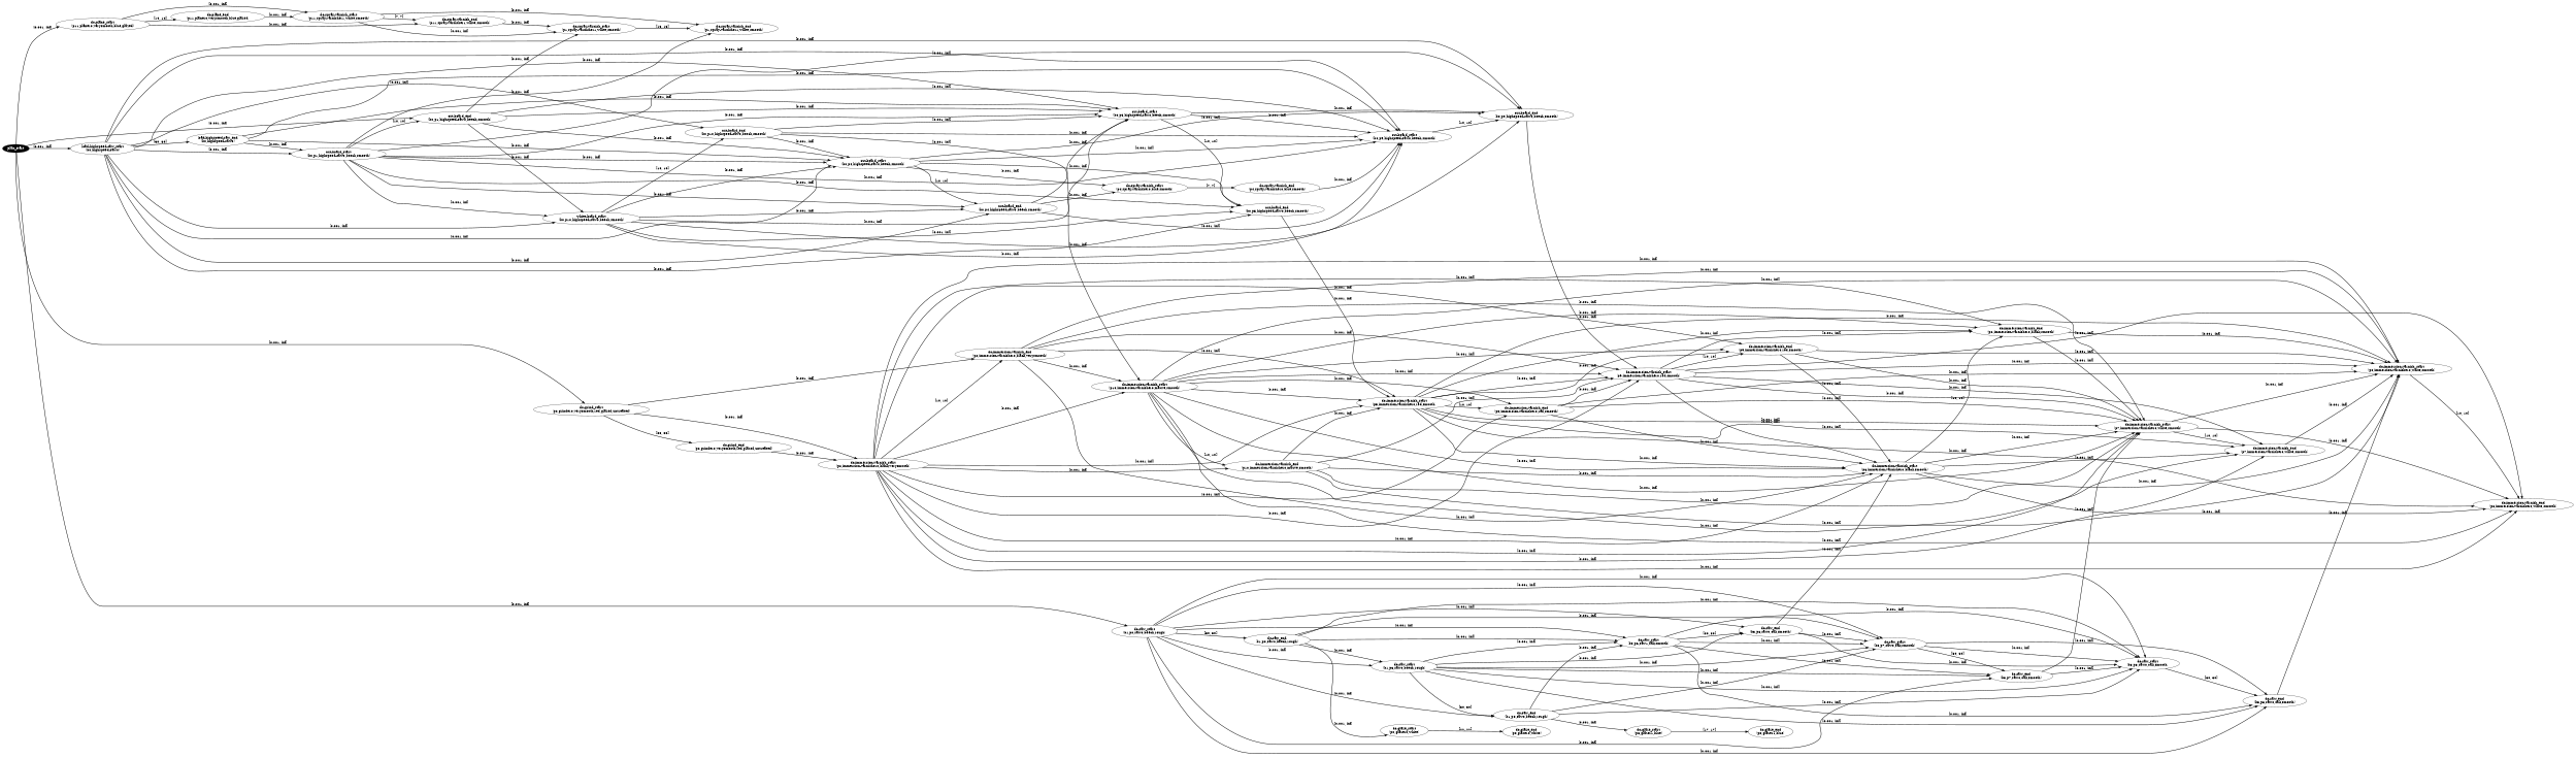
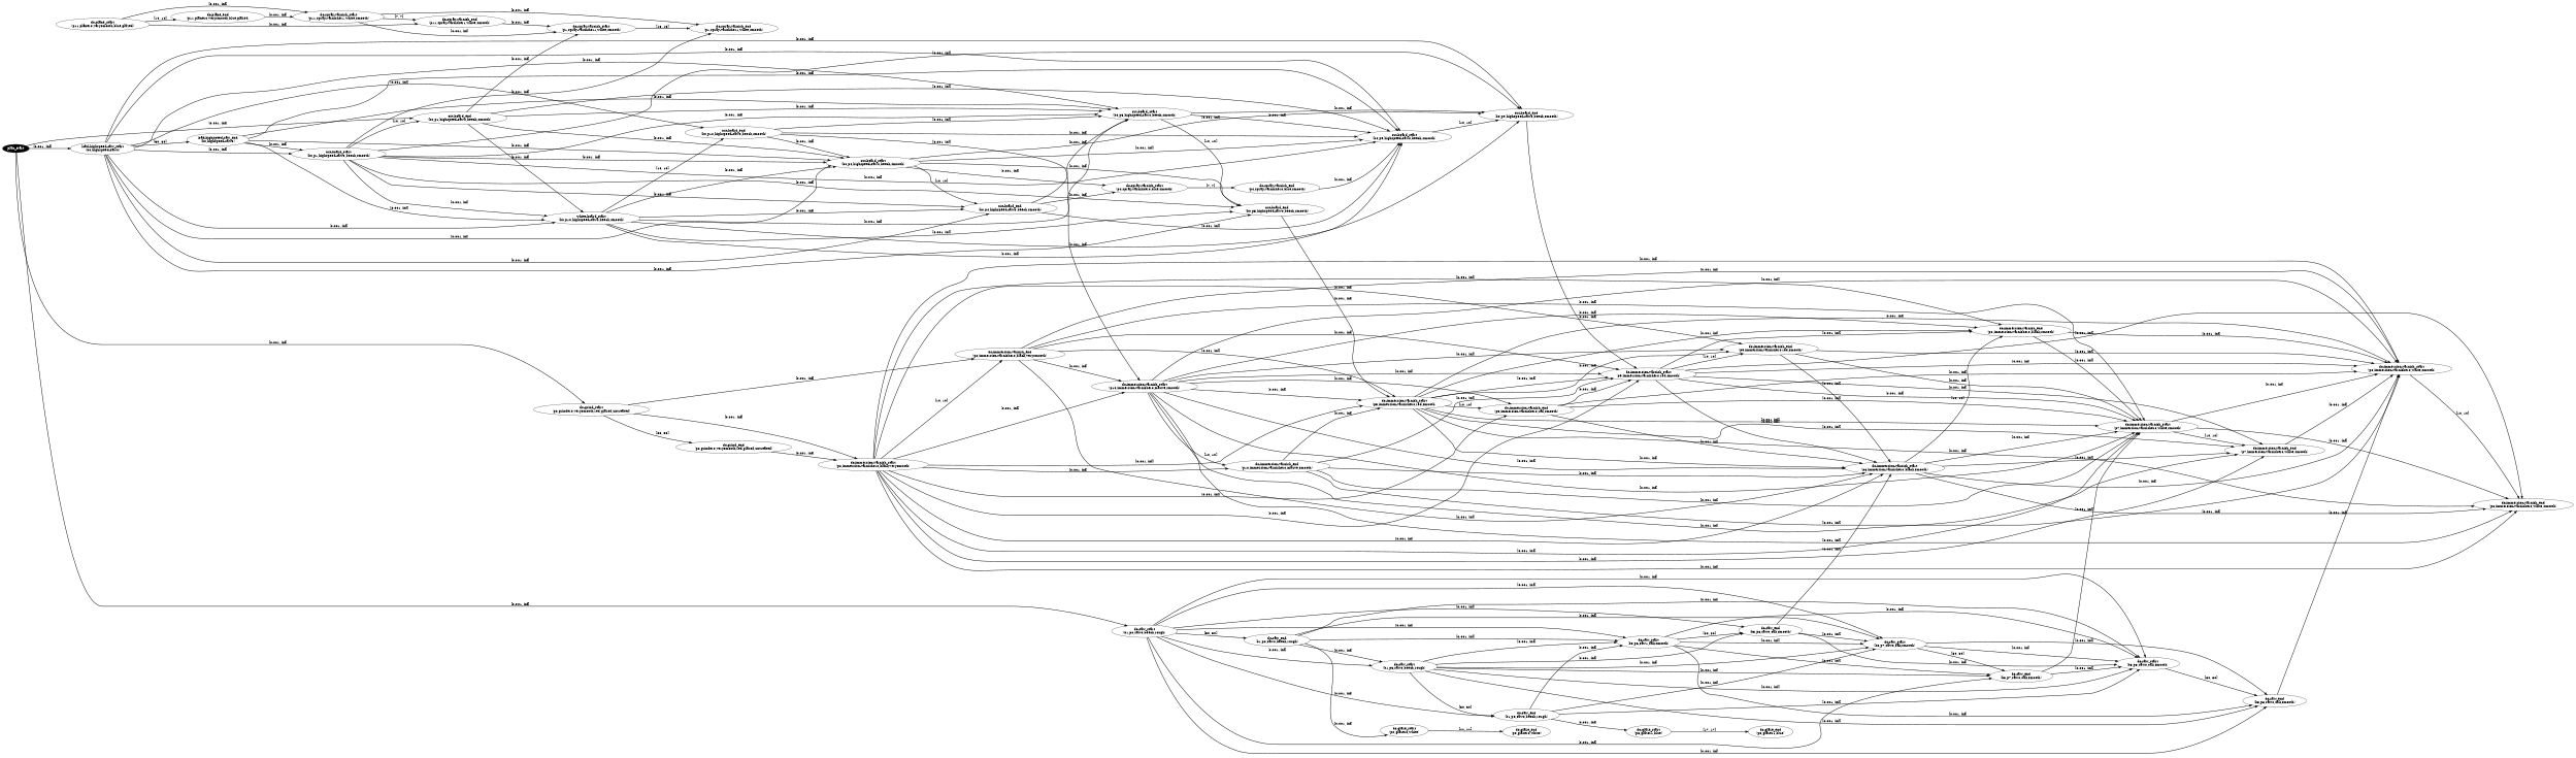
  digraph {
    rankdir=LR
    edge [color=black penwidth=2]
    n1 [fillcolor=black fontcolor=white label=plan_start style=filled]
    n2 [label="do-plane_start\n(p11,planer0,verysmooth,blue,glazed)"]
    n3 [label="do-grind_start\n(p2,grinder0,verysmooth,red,glazed,untreated)"]
    n4 [label="do-saw_start\n(b1,p0,saw0,beech,rough)"]
    n5 [label="load-highspeed-saw_start\n(b0,highspeed-saw0)"]
    n6 [label="cut-board_end\n(b0,p1,highspeed-saw0,beech,smooth)"]
    n7 [label="do-plane_end\n(p11,planer0,verysmooth,blue,glazed)"]
    n8 [label="do-spray-varnish_start\n(p11,spray-varnisher1,white,smooth)"]
    n9 [label="do-spray-varnish_end\n(p11,spray-varnisher1,white,smooth)"]
    n10 [label="do-grind_end\n(p2,grinder0,verysmooth,red,glazed,untreated)"]
    n11 [label="do-immersion-varnish_start\n(p2,immersion-varnisher0,black,verysmooth)"]
    n12 [label="do-immersion-varnish_end\n(p2,immersion-varnisher0,black,verysmooth)"]
    n13 [label="do-saw_end\n(b1,p0,saw0,beech,rough)"]
    n14 [label="do-saw_start\n(b1,p3,saw0,beech,rough)"]
    n15 [label="do-saw_end\n(b1,p3,saw0,beech,rough)"]
    n16 [label="do-saw_start\n(b3,p6,saw1,oak,smooth)"]
    n17 [label="do-saw_end\n(b3,p6,saw0,oak,smooth)"]
    n18 [label="do-saw_start\n(b3,p7,saw0,oak,smooth)"]
    n19 [label="do-saw_end\n(b3,p7,saw0,oak,smooth)"]
    n20 [label="do-saw_start\n(b3,p8,saw0,oak,smooth)"]
    n21 [label="do-saw_end\n(b3,p8,saw0,oak,smooth)"]
    n22 [label="load-highspeed-saw_end\n(b0,highspeed-saw0)"]
    n23 [label="cut-board_start\n(b0,p1,highspeed-saw0,beech,smooth)"]
    n24 [label="white-board_start\n(b0,p10,highspeed-saw0,beech,smooth)"]
    n25 [label="cut-board_end\n(b0,p10,highspeed-saw0,beech,smooth)"]
    n26 [label="cut-board_start\n(b0,p4,highspeed-saw0,beech,smooth)"]
    n27 [label="cut-board_end\n(b0,p4,highspeed-saw0,beech,smooth)"]
    n28 [label="cut-board_start\n(b0,p5,highspeed-saw0,beech,smooth)"]
    n29 [label="cut-board_end\n(b0,p5,highspeed-saw0,beech,smooth)"]
    n30 [label="cut-board_start\n(b0,p9,highspeed-saw0,beech,smooth)"]
    n31 [label="cut-board_end\n(b0,p9,highspeed-saw0,beech,smooth)"]
    n32 [label="do-spray-varnish_start\n(p1,spray-varnisher1,white,smooth)"]
    n33 [label="do-spray-varnish_end\n(p1,spray-varnisher1,white,smooth)"]
    n34 [label="do-immersion-varnish_start\n(p10,immersion-varnisher0,mauve,smooth)"]
    n35 [label="do-immersion-varnish_end\n(p10,immersion-varnisher0,mauve,smooth)"]
    n36 [label="do-immersion-varnish_start\n(p5,immersion-varnisher0,red,smooth)"]
    n37 [label="do-immersion-varnish_end\n(p5,immersion-varnisher0,red,smooth)"]
    n38 [label="do-immersion-varnish_start\n(p9,immersion-varnisher0,red,smooth)"]
    n39 [label="do-immersion-varnish_end\n(p9,immersion-varnisher0,red,smooth)"]
    n40 [label="do-immersion-varnish_start\n(p6,immersion-varnisher0,black,smooth)"]
    n41 [label="do-immersion-varnish_end\n(p6,immersion-varnisher0,black,smooth)"]
    n42 [label="do-immersion-varnish_start\n(p7,immersion-varnisher0,white,smooth)"]
    n43 [label="do-immersion-varnish_end\n(p7,immersion-varnisher0,white,smooth)"]
    n44 [label="do-immersion-varnish_start\n(p8,immersion-varnisher0,white,smooth)"]
    n45 [label="do-immersion-varnish_end\n(p8,immersion-varnisher0,white,smooth)"]
    n46 [label="do-glaze_start\n(p0,glazer0,white)"]
    n47 [label="do-glaze_start\n(p3,glazer1,blue)"]
    n48 [label="do-glaze_end\n(p0,glazer0,white)"]
    n49 [label="do-spray-varnish_start\n(p4,spray-varnisher0,blue,smooth)"]
    n50 [label="do-glaze_end\n(p3,glazer1,blue)"]
    n51 [label="do-spray-varnish_end\n(p4,spray-varnisher0,blue,smooth)"]
-   n1 -> n2 [label="[0.001, inf]"]
    n1 -> n3 [label="[0.001, inf]"]
    n1 -> n4 [label="[0.001, inf]"]
    n1 -> n5 [label="[0.001, inf]"]
    n1 -> n6 [label="[0.001, inf]"]
    n2 -> n7 [label="[14, 14]"]
    n2 -> n8 [label="[0.001, inf]"]
    n2 -> n9 [label="[0.001, inf]"]
    n3 -> n10 [label="[33, 33]"]
    n3 -> n11 [label="[0.001, inf]"]
    n3 -> n12 [label="[0.001, inf]"]
    n4 -> n13 [label="[30, 30]"]
    n4 -> n14 [label="[0.001, inf]"]
    n4 -> n15 [label="[0.001, inf]"]
    n4 -> n16 [label="[0.001, inf]"]
    n4 -> n17 [label="[0.001, inf]"]
    n4 -> n18 [label="[0.001, inf]"]
    n4 -> n19 [label="[0.001, inf]"]
    n4 -> n20 [label="[0.001, inf]"]
    n4 -> n21 [label="[0.001, inf]"]
    n5 -> n22 [label="[30, 30]"]
    n5 -> n23 [label="[0.001, inf]"]
    n5 -> n24 [label="[0.001, inf]"]
    n5 -> n25 [label="[0.001, inf]"]
    n5 -> n26 [label="[0.001, inf]"]
    n5 -> n27 [label="[0.001, inf]"]
    n5 -> n28 [label="[0.001, inf]"]
    n5 -> n29 [label="[0.001, inf]"]
    n5 -> n30 [label="[0.001, inf]"]
    n5 -> n31 [label="[0.001, inf]"]
    n6 -> n24 [label="[0.001, inf]"]
    n6 -> n26 [label="[0.001, inf]"]
    n6 -> n28 [label="[0.001, inf]"]
    n6 -> n30 [label="[0.001, inf]"]
    n6 -> n32 [label="[0.001, inf]"]
    n7 -> n8 [label="[0.001, inf]"]
    n8 -> n9 [label="[7, 7]"]
    n8 -> n32 [label="[0.001, inf]"]
    n8 -> n33 [label="[0.001, inf]"]
    n9 -> n32 [label="[0.001, inf]"]
    n10 -> n11 [label="[0.001, inf]"]
    n11 -> n12 [label="[10, 10]"]
    n11 -> n34 [label="[0.001, inf]"]
    n11 -> n35 [label="[0.001, inf]"]
    n11 -> n36 [label="[0.001, inf]"]
    n11 -> n37 [label="[0.001, inf]"]
    n11 -> n38 [label="[0.001, inf]"]
    n11 -> n39 [label="[0.001, inf]"]
    n11 -> n40 [label="[0.001, inf]"]
    n11 -> n41 [label="[0.001, inf]"]
    n11 -> n42 [label="[0.001, inf]"]
    n11 -> n43 [label="[0.001, inf]"]
    n11 -> n44 [label="[0.001, inf]"]
    n11 -> n45 [label="[0.001, inf]"]
    n12 -> n34 [label="[0.001, inf]"]
    n12 -> n36 [label="[0.001, inf]"]
    n12 -> n38 [label="[0.001, inf]"]
    n12 -> n40 [label="[0.001, inf]"]
    n12 -> n42 [label="[0.001, inf]"]
    n12 -> n44 [label="[0.001, inf]"]
    n13 -> n14 [label="[0.001, inf]"]
    n13 -> n16 [label="[0.001, inf]"]
    n13 -> n18 [label="[0.001, inf]"]
    n13 -> n20 [label="[0.001, inf]"]
    n13 -> n46 [label="[0.001, inf]"]
    n14 -> n15 [label="[30, 30]"]
    n14 -> n16 [label="[0.001, inf]"]
    n14 -> n17 [label="[0.001, inf]"]
    n14 -> n18 [label="[0.001, inf]"]
    n14 -> n19 [label="[0.001, inf]"]
    n14 -> n20 [label="[0.001, inf]"]
    n14 -> n21 [label="[0.001, inf]"]
    n15 -> n16 [label="[0.001, inf]"]
    n15 -> n18 [label="[0.001, inf]"]
    n15 -> n20 [label="[0.001, inf]"]
    n15 -> n47 [label="[0.001, inf]"]
    n16 -> n17 [label="[30, 30]"]
    n16 -> n18 [label="[0.001, inf]"]
    n16 -> n19 [label="[0.001, inf]"]
    n16 -> n20 [label="[0.001, inf]"]
    n16 -> n21 [label="[0.001, inf]"]
    n17 -> n18 [label="[0.001, inf]"]
    n17 -> n20 [label="[0.001, inf]"]
    n17 -> n40 [label="[0.001, inf]"]
    n18 -> n19 [label="[30, 30]"]
    n18 -> n20 [label="[0.001, inf]"]
    n18 -> n21 [label="[0.001, inf]"]
    n19 -> n20 [label="[0.001, inf]"]
    n19 -> n42 [label="[0.001, inf]"]
    n20 -> n21 [label="[30, 30]"]
    n21 -> n44 [label="[0.001, inf]"]
    n22 -> n23 [label="[0.001, inf]"]
+   n22 -> n24 [label="[0.001, inf]"]
    n22 -> n26 [label="[0.001, inf]"]
    n22 -> n28 [label="[0.001, inf]"]
    n22 -> n30 [label="[0.001, inf]"]
    n23 -> n6 [label="[10, 10]"]
    n23 -> n24 [label="[0.001, inf]"]
    n23 -> n26 [label="[0.001, inf]"]
    n23 -> n27 [label="[0.001, inf]"]
    n23 -> n28 [label="[0.001, inf]"]
    n23 -> n29 [label="[0.001, inf]"]
    n23 -> n30 [label="[0.001, inf]"]
    n23 -> n31 [label="[0.001, inf]"]
    n23 -> n33 [label="[0.001, inf]"]
    n24 -> n25 [label="[10, 10]"]
    n24 -> n26 [label="[0.001, inf]"]
    n24 -> n27 [label="[0.001, inf]"]
    n24 -> n28 [label="[0.001, inf]"]
    n24 -> n29 [label="[0.001, inf]"]
    n24 -> n30 [label="[0.001, inf]"]
    n24 -> n31 [label="[0.001, inf]"]
    n25 -> n26 [label="[0.001, inf]"]
    n25 -> n28 [label="[0.001, inf]"]
    n25 -> n30 [label="[0.001, inf]"]
    n25 -> n34 [label="[0.001, inf]"]
    n26 -> n27 [label="[10, 10]"]
    n26 -> n29 [label="[0.001, inf]"]
    n26 -> n30 [label="[0.001, inf]"]
    n26 -> n31 [label="[0.001, inf]"]
    n26 -> n49 [label="[0.001, inf]"]
    n27 -> n28 [label="[0.001, inf]"]
    n27 -> n30 [label="[0.001, inf]"]
    n27 -> n49 [label="[0.001, inf]"]
    n28 -> n29 [label="[10, 10]"]
    n28 -> n30 [label="[0.001, inf]"]
    n28 -> n31 [label="[0.001, inf]"]
    n29 -> n36 [label="[0.001, inf]"]
    n30 -> n31 [label="[10, 10]"]
    n31 -> n38 [label="[0.001, inf]"]
    n32 -> n33 [label="[13, 13]"]
    n34 -> n35 [label="[10, 10]"]
    n34 -> n36 [label="[0.001, inf]"]
    n34 -> n37 [label="[0.001, inf]"]
    n34 -> n38 [label="[0.001, inf]"]
    n34 -> n39 [label="[0.001, inf]"]
    n34 -> n40 [label="[0.001, inf]"]
    n34 -> n41 [label="[0.001, inf]"]
    n34 -> n42 [label="[0.001, inf]"]
    n34 -> n43 [label="[0.001, inf]"]
    n34 -> n44 [label="[0.001, inf]"]
    n34 -> n45 [label="[0.001, inf]"]
    n35 -> n36 [label="[0.001, inf]"]
    n35 -> n38 [label="[0.001, inf]"]
    n35 -> n40 [label="[0.001, inf]"]
    n35 -> n42 [label="[0.001, inf]"]
    n35 -> n44 [label="[0.001, inf]"]
    n36 -> n37 [label="[10, 10]"]
    n36 -> n38 [label="[0.001, inf]"]
    n36 -> n39 [label="[0.001, inf]"]
    n36 -> n40 [label="[0.001, inf]"]
    n36 -> n41 [label="[0.001, inf]"]
    n36 -> n42 [label="[0.001, inf]"]
    n36 -> n43 [label="[0.001, inf]"]
    n36 -> n44 [label="[0.001, inf]"]
    n36 -> n45 [label="[0.001, inf]"]
    n37 -> n38 [label="[0.001, inf]"]
    n37 -> n40 [label="[0.001, inf]"]
    n37 -> n42 [label="[0.001, inf]"]
    n37 -> n44 [label="[0.001, inf]"]
    n38 -> n39 [label="[10, 10]"]
    n38 -> n40 [label="[0.001, inf]"]
    n38 -> n41 [label="[0.001, inf]"]
    n38 -> n42 [label="[0.001, inf]"]
    n38 -> n43 [label="[0.001, inf]"]
    n38 -> n44 [label="[0.001, inf]"]
    n38 -> n45 [label="[0.001, inf]"]
    n39 -> n40 [label="[0.001, inf]"]
    n39 -> n42 [label="[0.001, inf]"]
    n39 -> n44 [label="[0.001, inf]"]
    n40 -> n41 [label="[10, 10]"]
    n40 -> n42 [label="[0.001, inf]"]
    n40 -> n43 [label="[0.001, inf]"]
    n40 -> n44 [label="[0.001, inf]"]
    n40 -> n45 [label="[0.001, inf]"]
    n41 -> n42 [label="[0.001, inf]"]
    n41 -> n44 [label="[0.001, inf]"]
    n42 -> n43 [label="[10, 10]"]
    n42 -> n44 [label="[0.001, inf]"]
    n42 -> n45 [label="[0.001, inf]"]
    n43 -> n44 [label="[0.001, inf]"]
    n44 -> n45 [label="[10, 10]"]
    n46 -> n48 [label="[11, 11]"]
    n47 -> n50 [label="[17, 17]"]
    n49 -> n51 [label="[7, 7]"]
    n51 -> n30 [label="[0.001, inf]"]
  }
